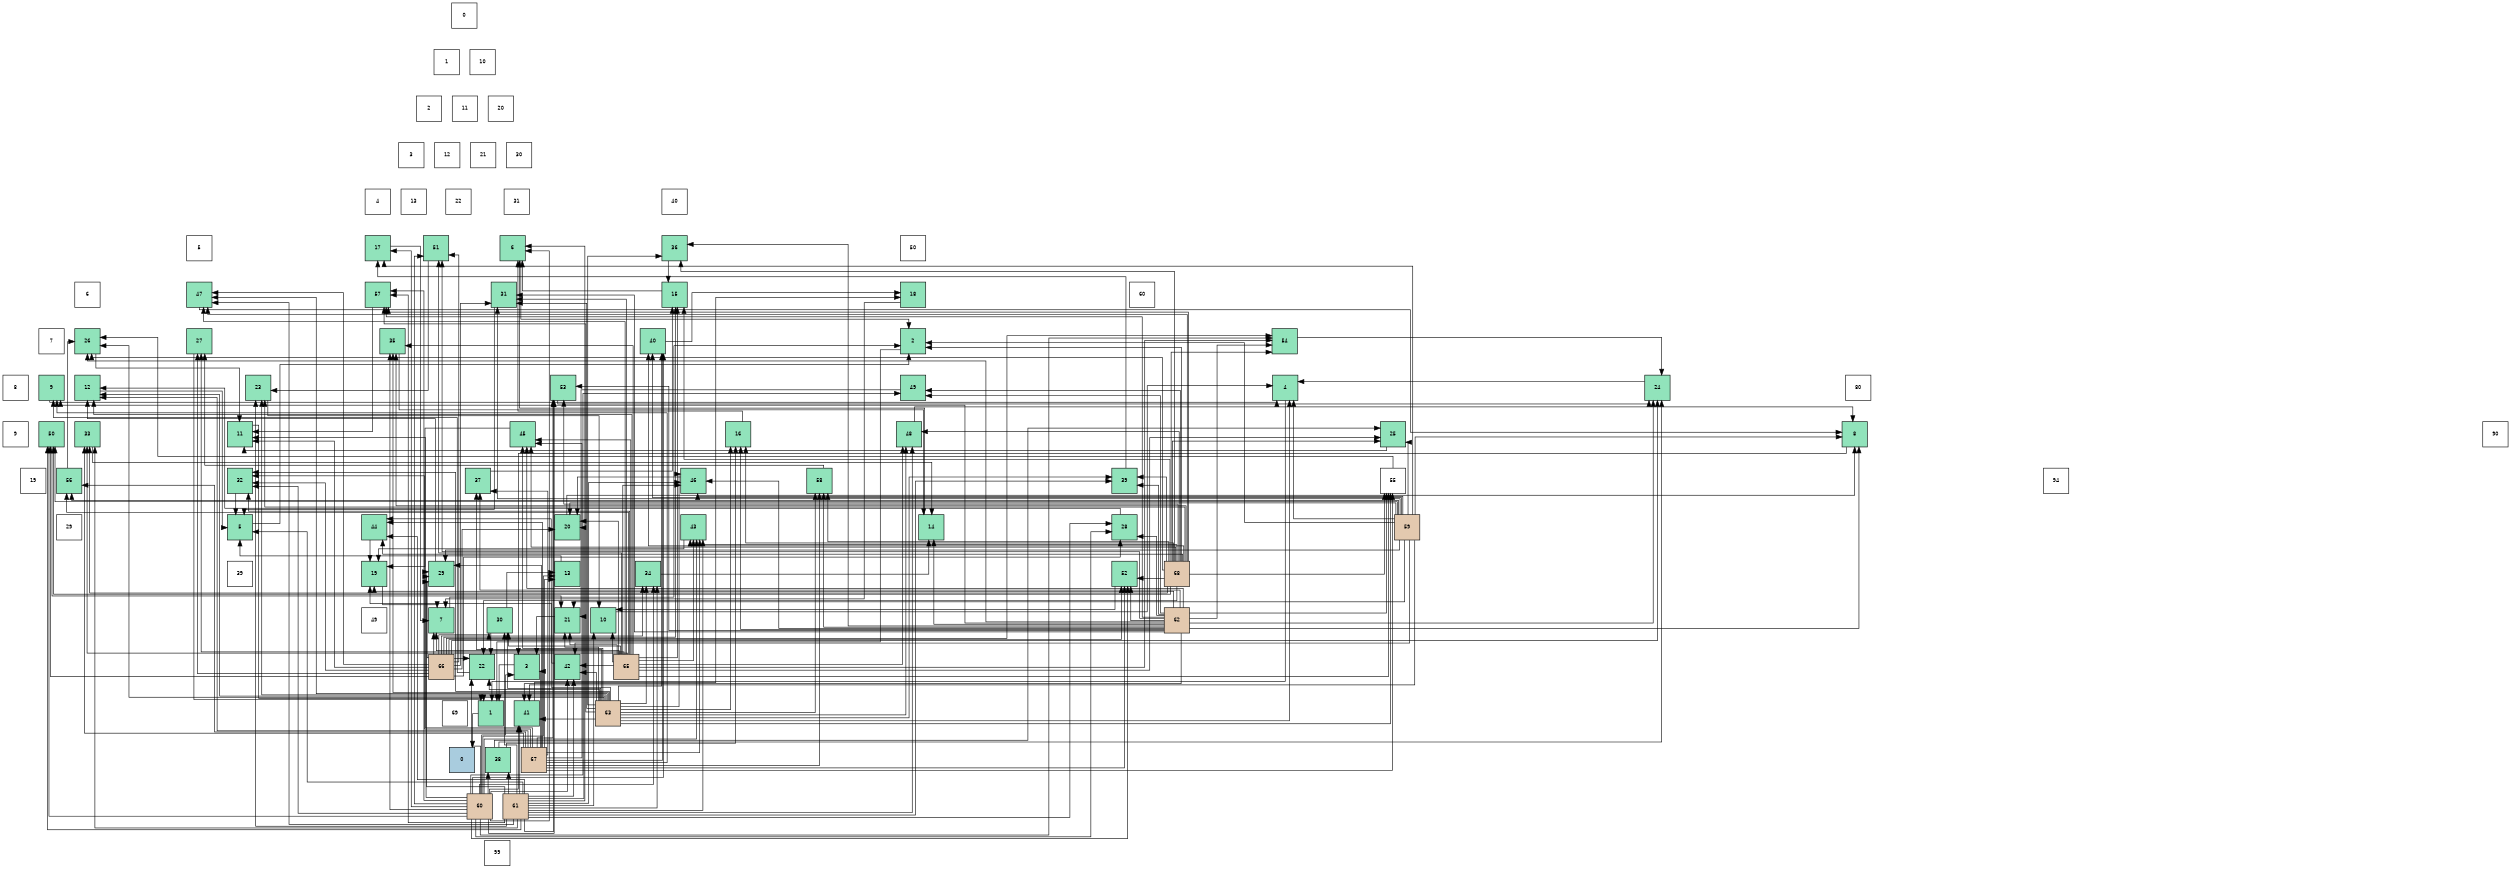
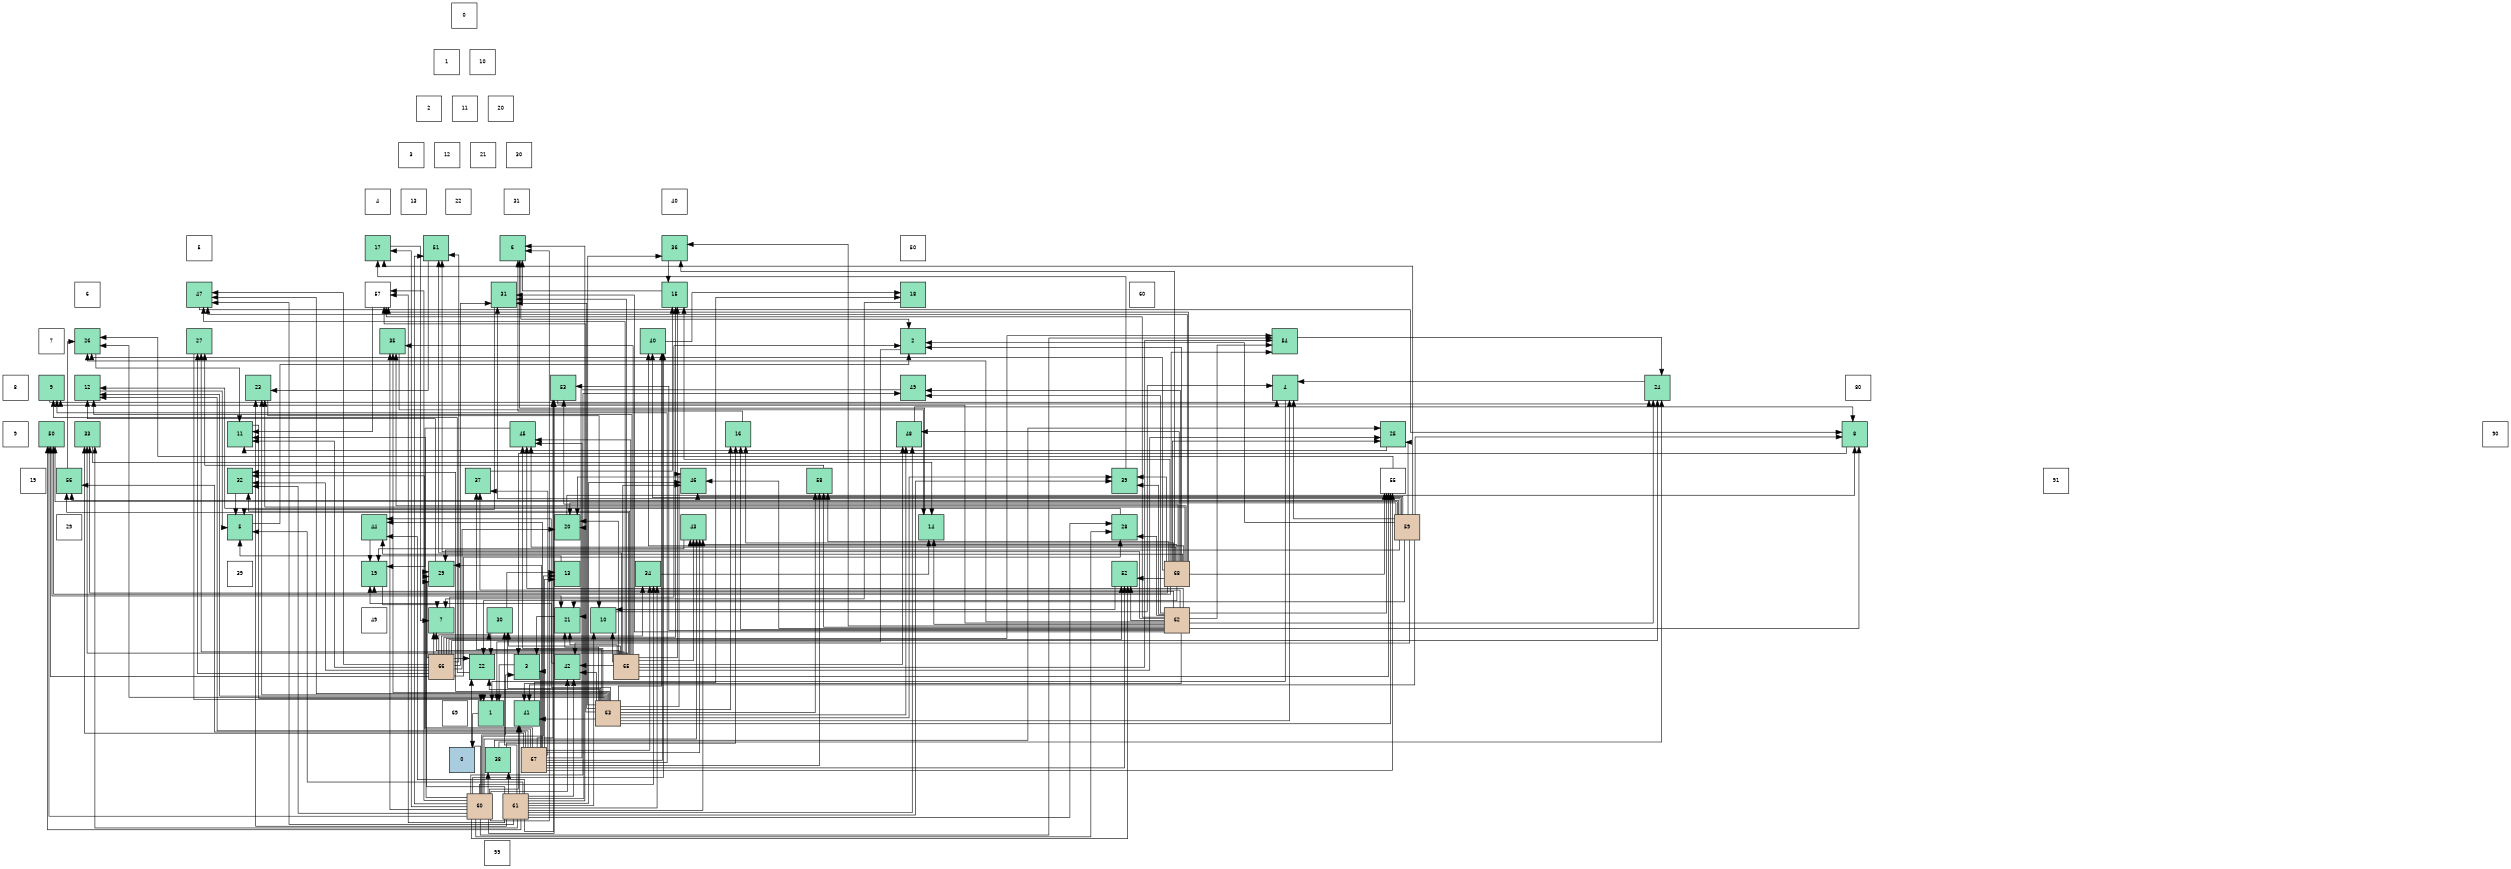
  digraph {
    fontname="DejaVu Sans"
    rank=same
    rankdir=TB
    splines=ortho
    node [fillcolor="#91e3bb" fixedsize=true fontname="DejaVu Sans" fontsize=8 shape=square style=filled]
    edge [constraint=false fontname="DejaVu Sans" style=vis]
    n1 [fillcolor="#ffffff" label=0 width=0.6]
    n2 [fillcolor="#ffffff" label=1 width=0.6]
    n3 [fillcolor="#ffffff" label=10 width=0.6]
    n4 [fillcolor="#ffffff" label=2 width=0.6]
    n5 [fillcolor="#ffffff" label=11 width=0.6]
    n6 [fillcolor="#ffffff" label=20 width=0.6]
    n7 [fillcolor="#ffffff" label=3 width=0.6]
    n8 [fillcolor="#ffffff" label=12 width=0.6]
    n9 [fillcolor="#ffffff" label=21 width=0.6]
    n10 [fillcolor="#ffffff" label=4 width=0.6]
    n11 [fillcolor="#ffffff" label=13 width=0.6]
    n12 [fillcolor="#ffffff" label=22 width=0.6]
    n13 [fillcolor="#ffffff" label=5 width=0.6]
    n14 [label=17 width=0.6]
    n15 [label=51 width=0.6]
    n16 [fillcolor="#ffffff" label=6 width=0.6]
    n17 [label=47 width=0.6]
-   n18 [label=57 width=0.6]
+   n18 [fillcolor="#ffffff" label=57 width=0.6]
    n19 [label=7 width=0.6]
    n20 [fillcolor="#ffffff" label=7 width=0.6]
    n21 [label=26 width=0.6]
    n22 [label=27 width=0.6]
    n23 [label=8 width=0.6]
    n24 [fillcolor="#ffffff" label=8 width=0.6]
    n25 [label=9 width=0.6]
    n26 [label=12 width=0.6]
    n27 [label=11 width=0.6]
    n28 [fillcolor="#ffffff" label=9 width=0.6]
    n29 [label=50 width=0.6]
    n30 [label=33 width=0.6]
    n31 [label=4 width=0.6]
    n32 [fillcolor="#ffffff" label=19 width=0.6]
    n33 [label=56 width=0.6]
    n34 [label=21 width=0.6]
    n35 [fillcolor="#ffffff" label=29 width=0.6]
    n36 [fillcolor="#ffffff" label=30 width=0.6]
    n37 [fillcolor="#ffffff" label=31 width=0.6]
    n38 [label=6 width=0.6]
    n39 [label=31 width=0.6]
    n40 [label=23 width=0.6]
    n41 [label=35 width=0.6]
    n42 [label=2 width=0.6]
    n43 [fillcolor="#e3c9af" label=66 width=0.6]
    n44 [label=22 width=0.6]
    n45 [label=1 width=0.6]
    n46 [label=3 width=0.6]
    n47 [fillcolor="#ffffff" label=55 width=0.6]
-   n48 [fillcolor="#ffffff" label=94 width=0.6]
+   n48 [fillcolor="#ffffff" label=91 width=0.6]
    n49 [label=5 width=0.6]
    n50 [label=32 width=0.6]
    n51 [label=37 width=0.6]
    n52 [label=14 width=0.6]
    n53 [label=48 width=0.6]
    n54 [label=25 width=0.6]
    n55 [label=42 width=0.6]
    n56 [fillcolor="#ffffff" label=39 width=0.6]
    n57 [fillcolor="#ffffff" label=40 width=0.6]
    n58 [label=36 width=0.6]
    n59 [label=15 width=0.6]
    n60 [label=40 width=0.6]
    n61 [label=45 width=0.6]
    n62 [label=10 width=0.6]
    n63 [label=53 width=0.6]
    n64 [fillcolor="#a9ccde" label=0 width=0.6]
    n65 [label=38 width=0.6]
    n66 [label=19 width=0.6]
    n67 [label=44 width=0.6]
    n68 [label=34 width=0.6]
    n69 [label=52 width=0.6]
    n70 [fillcolor="#ffffff" label=49 width=0.6]
    n71 [fillcolor="#ffffff" label=50 width=0.6]
    n72 [label=18 width=0.6]
    n73 [label=49 width=0.6]
    n74 [label=16 width=0.6]
    n75 [label=24 width=0.6]
    n76 [label=46 width=0.6]
    n77 [fillcolor="#e3c9af" label=65 width=0.6]
    n78 [label=20 width=0.6]
    n79 [label=29 width=0.6]
    n80 [fillcolor="#ffffff" label=60 width=0.6]
    n81 [label=54 width=0.6]
    n82 [label=58 width=0.6]
    n83 [label=43 width=0.6]
    n84 [label=13 width=0.6]
    n85 [label=30 width=0.6]
    n86 [fillcolor="#ffffff" label=69 width=0.6]
    n87 [label=28 width=0.6]
    n88 [label=39 width=0.6]
    n89 [fillcolor="#e3c9af" label=68 width=0.6]
    n90 [fillcolor="#e3c9af" label=62 width=0.6]
    n91 [label=41 width=0.6]
    n92 [fillcolor="#e3c9af" label=60 width=0.6]
    n93 [fillcolor="#ffffff" label=80 width=0.6]
    n94 [fillcolor="#ffffff" label=90 width=0.6]
    n95 [fillcolor="#e3c9af" label=59 width=0.6]
    n96 [fillcolor="#e3c9af" label=63 width=0.6]
    n97 [fillcolor="#e3c9af" label=67 width=0.6]
    n98 [fillcolor="#e3c9af" label=61 width=0.6]
    n99 [fillcolor="#ffffff" label=99 width=0.6]
    n1 -> n2 [constraint=true style=invis]
    n1 -> n3 [constraint=true style=invis]
    n2 -> n4 [constraint=true style=invis]
    n2 -> n5 [constraint=true style=invis]
    n3 -> n5 [constraint=true style=invis]
    n3 -> n6 [constraint=true style=invis]
    n4 -> n7 [constraint=true style=invis]
    n4 -> n8 [constraint=true style=invis]
    n5 -> n8 [constraint=true style=invis]
    n5 -> n9 [constraint=true style=invis]
    n6 -> n9 [constraint=true style=invis]
    n6 -> n36 [constraint=true style=invis]
    n7 -> n10 [constraint=true style=invis]
    n7 -> n11 [constraint=true style=invis]
    n8 -> n11 [constraint=true style=invis]
    n8 -> n12 [constraint=true style=invis]
    n9 -> n12 [constraint=true style=invis]
    n9 -> n37 [constraint=true style=invis]
    n10 -> n13 [constraint=true style=invis]
    n10 -> n14 [constraint=true style=invis]
    n11 -> n14 [constraint=true style=invis]
    n11 -> n15 [constraint=true style=invis]
    n12 -> n15 [constraint=true style=invis]
    n12 -> n38 [constraint=true style=invis]
    n13 -> n16 [constraint=true style=invis]
    n13 -> n17 [constraint=true style=invis]
    n14 -> n17 [constraint=true style=invis]
    n14 -> n18 [constraint=true style=invis]
    n14 -> n19
    n15 -> n18 [constraint=true style=invis]
    n15 -> n39 [constraint=true style=invis]
    n15 -> n40
    n16 -> n20 [constraint=true style=invis]
    n16 -> n21 [constraint=true style=invis]
    n17 -> n21 [constraint=true style=invis]
    n17 -> n22 [constraint=true style=invis]
    n17 -> n23
    n18 -> n22 [constraint=true style=invis]
    n18 -> n27
    n18 -> n41 [constraint=true style=invis]
    n19 -> n42
    n19 -> n43 [constraint=true style=invis]
    n19 -> n44 [constraint=true style=invis]
    n20 -> n24 [constraint=true style=invis]
    n20 -> n25 [constraint=true style=invis]
    n21 -> n25 [constraint=true style=invis]
    n21 -> n26 [constraint=true style=invis]
    n21 -> n27
    n22 -> n26 [constraint=true style=invis]
    n22 -> n40 [constraint=true style=invis]
    n22 -> n45
    n23 -> n46
    n23 -> n47 [constraint=true style=invis]
    n23 -> n48 [constraint=true style=invis]
    n24 -> n28 [constraint=true style=invis]
    n24 -> n29 [constraint=true style=invis]
    n25 -> n29 [constraint=true style=invis]
    n25 -> n30 [constraint=true style=invis]
    n25 -> n31
    n26 -> n27 [constraint=true style=invis]
    n26 -> n30 [constraint=true style=invis]
    n26 -> n49
    n27 -> n45
    n27 -> n50 [constraint=true style=invis]
    n27 -> n51 [constraint=true style=invis]
    n28 -> n32 [constraint=true style=invis]
    n29 -> n32 [constraint=true style=invis]
    n29 -> n33 [constraint=true style=invis]
    n29 -> n34
    n30 -> n33 [constraint=true style=invis]
    n30 -> n50 [constraint=true style=invis]
    n30 -> n52
    n31 -> n45
    n31 -> n53 [constraint=true style=invis]
    n31 -> n54 [constraint=true style=invis]
    n32 -> n35 [constraint=true style=invis]
    n33 -> n21
    n33 -> n35 [constraint=true style=invis]
    n33 -> n49 [constraint=true style=invis]
    n34 -> n46
    n34 -> n46 [constraint=true style=invis]
    n34 -> n55 [constraint=true style=invis]
    n35 -> n56 [constraint=true style=invis]
    n36 -> n37 [constraint=true style=invis]
    n36 -> n57 [constraint=true style=invis]
    n37 -> n38 [constraint=true style=invis]
    n37 -> n58 [constraint=true style=invis]
    n38 -> n39 [constraint=true style=invis]
    n38 -> n42
    n38 -> n59 [constraint=true style=invis]
    n39 -> n41 [constraint=true style=invis]
    n39 -> n49
    n39 -> n60 [constraint=true style=invis]
    n40 -> n27 [constraint=true style=invis]
    n40 -> n61 [constraint=true style=invis]
    n40 -> n62
    n41 -> n40 [constraint=true style=invis]
    n41 -> n52
    n41 -> n63 [constraint=true style=invis]
    n42 -> n31 [constraint=true style=invis]
    n42 -> n45
    n42 -> n73 [constraint=true style=invis]
    n43 -> n15
    n43 -> n17
    n43 -> n19
    n43 -> n22
    n43 -> n27
    n43 -> n29
    n43 -> n39
    n43 -> n44
    n43 -> n50
    n43 -> n59
    n43 -> n68
    n43 -> n69
    n43 -> n75
    n43 -> n78
    n43 -> n79
    n43 -> n81
    n43 -> n85
    n43 -> n86 [constraint=true style=invis]
    n43 -> n87
    n44 -> n25
    n44 -> n45 [constraint=true style=invis]
    n44 -> n86 [constraint=true style=invis]
    n45 -> n64
    n45 -> n64 [constraint=true style=invis]
    n45 -> n65 [constraint=true style=invis]
    n46 -> n45
    n46 -> n45 [constraint=true style=invis]
    n46 -> n91 [constraint=true style=invis]
    n47 -> n21
    n47 -> n87 [constraint=true style=invis]
    n47 -> n95 [constraint=true style=invis]
    n48 -> n95 [constraint=true style=invis]
    n49 -> n42
    n49 -> n56 [constraint=true style=invis]
    n49 -> n66 [constraint=true style=invis]
    n50 -> n49
    n50 -> n49 [constraint=true style=invis]
    n50 -> n67 [constraint=true style=invis]
    n51 -> n59
    n51 -> n67 [constraint=true style=invis]
    n51 -> n78 [constraint=true style=invis]
    n52 -> n38
    n52 -> n68 [constraint=true style=invis]
    n52 -> n69 [constraint=true style=invis]
    n53 -> n23
    n53 -> n82 [constraint=true style=invis]
    n53 -> n88 [constraint=true style=invis]
    n54 -> n27
    n54 -> n47 [constraint=true style=invis]
    n54 -> n88 [constraint=true style=invis]
    n55 -> n66
    n55 -> n91 [constraint=true style=invis]
    n55 -> n96 [constraint=true style=invis]
    n56 -> n70 [constraint=true style=invis]
    n57 -> n58 [constraint=true style=invis]
    n57 -> n71 [constraint=true style=invis]
    n58 -> n59
    n58 -> n59 [constraint=true style=invis]
    n58 -> n72 [constraint=true style=invis]
    n59 -> n38
    n59 -> n42 [constraint=true style=invis]
    n59 -> n60 [constraint=true style=invis]
    n60 -> n63 [constraint=true style=invis]
    n60 -> n72
    n60 -> n73 [constraint=true style=invis]
    n61 -> n51 [constraint=true style=invis]
    n61 -> n66
    n61 -> n76 [constraint=true style=invis]
    n62 -> n31
    n62 -> n55 [constraint=true style=invis]
    n62 -> n77 [constraint=true style=invis]
    n63 -> n61 [constraint=true style=invis]
    n63 -> n74 [constraint=true style=invis]
    n63 -> n75
    n64 -> n92 [constraint=true style=invis]
    n65 -> n54
    n65 -> n74
    n65 -> n75
    n65 -> n92 [constraint=true style=invis]
    n65 -> n98 [constraint=true style=invis]
    n66 -> n19
    n66 -> n19 [constraint=true style=invis]
    n66 -> n70 [constraint=true style=invis]
    n67 -> n66
    n67 -> n66 [constraint=true style=invis]
    n67 -> n79 [constraint=true style=invis]
    n68 -> n34 [constraint=true style=invis]
    n68 -> n52
    n68 -> n62 [constraint=true style=invis]
    n69 -> n62
    n69 -> n62 [constraint=true style=invis]
    n69 -> n90 [constraint=true style=invis]
    n70 -> n43 [constraint=true style=invis]
    n71 -> n72 [constraint=true style=invis]
    n71 -> n80 [constraint=true style=invis]
    n72 -> n19
    n72 -> n42 [constraint=true style=invis]
    n72 -> n81 [constraint=true style=invis]
    n73 -> n34
    n73 -> n53 [constraint=true style=invis]
    n73 -> n74 [constraint=true style=invis]
    n74 -> n38
    n74 -> n76 [constraint=true style=invis]
    n74 -> n82 [constraint=true style=invis]
    n75 -> n23 [constraint=true style=invis]
    n75 -> n31
    n75 -> n54 [constraint=true style=invis]
    n76 -> n78
    n76 -> n78 [constraint=true style=invis]
    n76 -> n83 [constraint=true style=invis]
    n77 -> n15
    n77 -> n17
    n77 -> n19
    n77 -> n22
    n77 -> n26
    n77 -> n30
    n77 -> n33
    n77 -> n34
    n77 -> n39
    n77 -> n41
    n77 -> n47
    n77 -> n50
    n77 -> n53
    n77 -> n54
    n77 -> n55
    n77 -> n59
    n77 -> n61
    n77 -> n62
    n77 -> n76
    n77 -> n78
    n77 -> n81
    n77 -> n83
    n77 -> n85
    n77 -> n96 [constraint=true style=invis]
    n78 -> n23
    n78 -> n79 [constraint=true style=invis]
    n78 -> n84 [constraint=true style=invis]
    n79 -> n19 [constraint=true style=invis]
    n79 -> n26
    n79 -> n85 [constraint=true style=invis]
    n80 -> n81 [constraint=true style=invis]
    n81 -> n31 [constraint=true style=invis]
    n81 -> n75
    n81 -> n75 [constraint=true style=invis]
    n82 -> n22
    n82 -> n52 [constraint=true style=invis]
    n82 -> n83 [constraint=true style=invis]
    n83 -> n66
    n83 -> n68 [constraint=true style=invis]
    n83 -> n84 [constraint=true style=invis]
    n84 -> n34 [constraint=true style=invis]
    n84 -> n49
    n84 -> n85 [constraint=true style=invis]
    n85 -> n44
    n85 -> n44 [constraint=true style=invis]
    n85 -> n46 [constraint=true style=invis]
    n85 -> n84
    n86 -> n64 [constraint=true style=invis]
    n87 -> n26
    n87 -> n69 [constraint=true style=invis]
    n87 -> n89 [constraint=true style=invis]
    n88 -> n14
    n88 -> n52 [constraint=true style=invis]
    n88 -> n87 [constraint=true style=invis]
    n89 -> n17
    n89 -> n18
    n89 -> n21
    n89 -> n29
    n89 -> n30
    n89 -> n40
    n89 -> n41
    n89 -> n42
    n89 -> n44
    n89 -> n47
    n89 -> n53
    n89 -> n54
    n89 -> n58
    n89 -> n59
    n89 -> n60
    n89 -> n61
    n89 -> n63
    n89 -> n67
    n89 -> n69
    n89 -> n73
    n89 -> n74
    n89 -> n81
    n89 -> n82
    n89 -> n83
    n89 -> n88
    n89 -> n90 [constraint=true style=invis]
    n90 -> n15
    n90 -> n18
    n90 -> n21
    n90 -> n23
    n90 -> n25
    n90 -> n39
    n90 -> n47
    n90 -> n51
    n90 -> n52
    n90 -> n58
    n90 -> n61
    n90 -> n63
    n90 -> n66
    n90 -> n69
    n90 -> n73
    n90 -> n74
    n90 -> n75
    n90 -> n76
    n90 -> n77 [constraint=true style=invis]
    n90 -> n81
    n90 -> n82
    n90 -> n87
    n90 -> n88
    n90 -> n91
    n91 -> n65 [constraint=true style=invis]
    n91 -> n72
    n91 -> n97 [constraint=true style=invis]
    n92 -> n14
    n92 -> n15
    n92 -> n18
    n92 -> n29
    n92 -> n38
    n92 -> n41
    n92 -> n44
    n92 -> n46
    n92 -> n50
    n92 -> n55
    n92 -> n60
    n92 -> n63
    n92 -> n65
    n92 -> n68
    n92 -> n69
    n92 -> n73
    n92 -> n79
    n92 -> n81
    n92 -> n83
    n92 -> n84
    n92 -> n87
    n92 -> n91
    n92 -> n99 [constraint=true style=invis]
    n93 -> n23 [constraint=true style=invis]
    n93 -> n94 [constraint=true style=invis]
    n94 -> n48 [constraint=true style=invis]
    n95 -> n14
    n95 -> n23
    n95 -> n29
    n95 -> n31
    n95 -> n33
    n95 -> n34
    n95 -> n39
    n95 -> n42
    n95 -> n54
    n95 -> n55
    n95 -> n60
    n95 -> n76
    n95 -> n78
    n95 -> n79
    n95 -> n89 [constraint=true style=invis]
    n95 -> n91
    n96 -> n17
    n96 -> n18
    n96 -> n21
    n96 -> n26
    n96 -> n31
    n96 -> n34
    n96 -> n39
    n96 -> n40
    n96 -> n41
    n96 -> n44
    n96 -> n47
    n96 -> n50
    n96 -> n51
    n96 -> n53
    n96 -> n55
    n96 -> n58
    n96 -> n60
    n96 -> n61
    n96 -> n67
    n96 -> n74
    n96 -> n76
    n96 -> n82
    n96 -> n85
    n96 -> n88
    n96 -> n91
    n96 -> n97 [constraint=true style=invis]
    n97 -> n25
    n97 -> n26
    n97 -> n27
    n97 -> n30
    n97 -> n33
    n97 -> n46
    n97 -> n47
    n97 -> n50
    n97 -> n51
    n97 -> n60
    n97 -> n61
    n97 -> n63
    n97 -> n67
-   n96 -> n68
+   n97 -> n68
    n97 -> n69
    n97 -> n79
    n97 -> n82
    n97 -> n83
    n97 -> n84
    n97 -> n98 [constraint=true style=invis]
    n98 -> n17
    n98 -> n18
    n98 -> n29
    n98 -> n30
    n98 -> n38
    n98 -> n40
    n98 -> n49
    n98 -> n53
    n98 -> n55
    n98 -> n62
    n98 -> n63
    n98 -> n65
    n98 -> n67
    n98 -> n68
    n98 -> n76
    n98 -> n78
    n98 -> n79
    n98 -> n83
    n98 -> n85
    n98 -> n87
    n98 -> n88
    n98 -> n91
    n98 -> n99 [constraint=true style=invis]
  }
